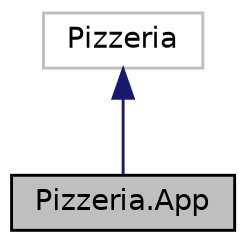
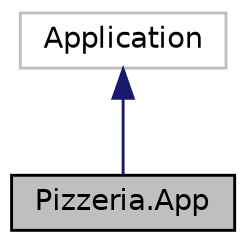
  digraph {
    node [fontname=Helvetica fontsize=10 shape=record style=filled]
    n1 [color=black fillcolor=grey75 fontcolor=black height=0.2 label="Pizzeria.App" width=0.4]
-   n2 [color=grey75 fillcolor=white height=0.2 label=Pizzeria width=0.4]
+   n2 [color=grey75 fillcolor=white height=0.2 label=Application width=0.4]
    n2 -> n1 [color=midnightblue dir=back fontname=Helvetica fontsize=10 labelfontname=Helvetica labelfontsize=10 style=solid]
  }
